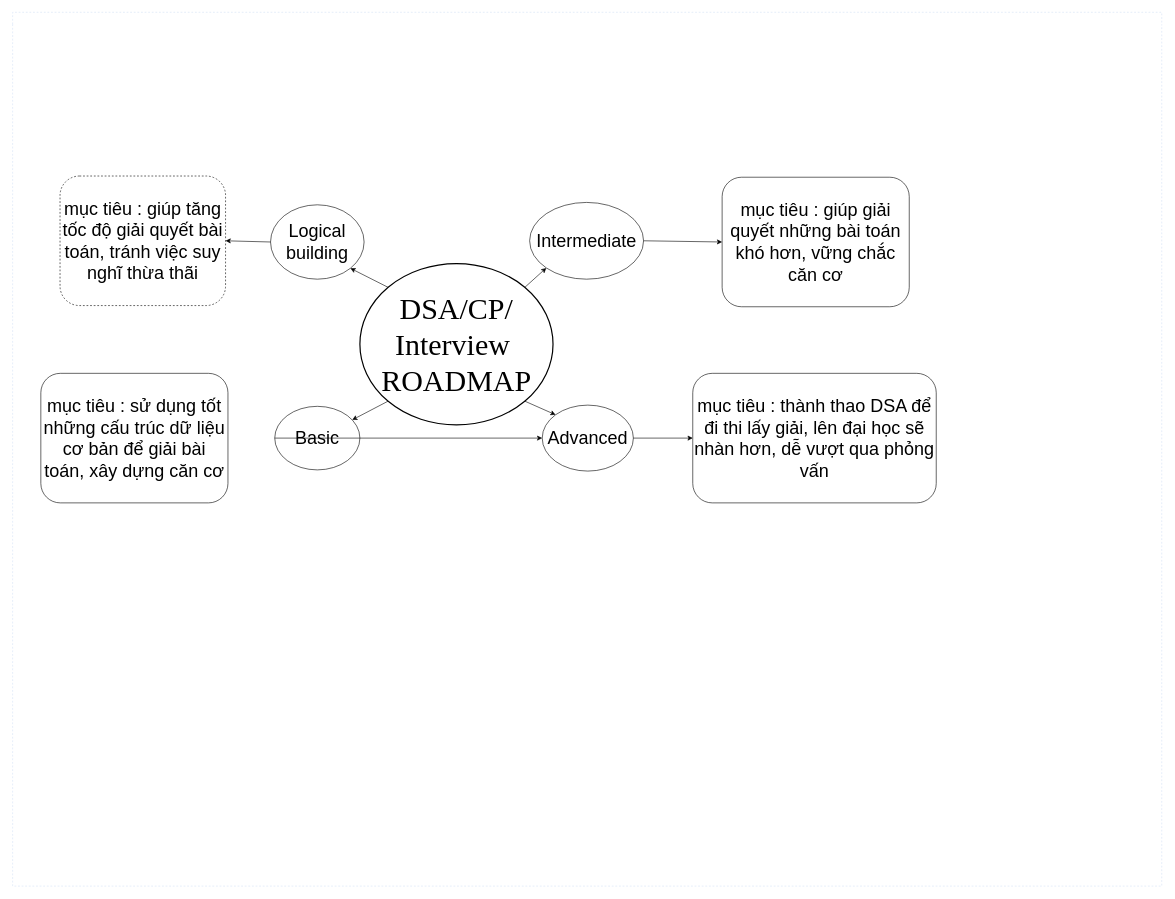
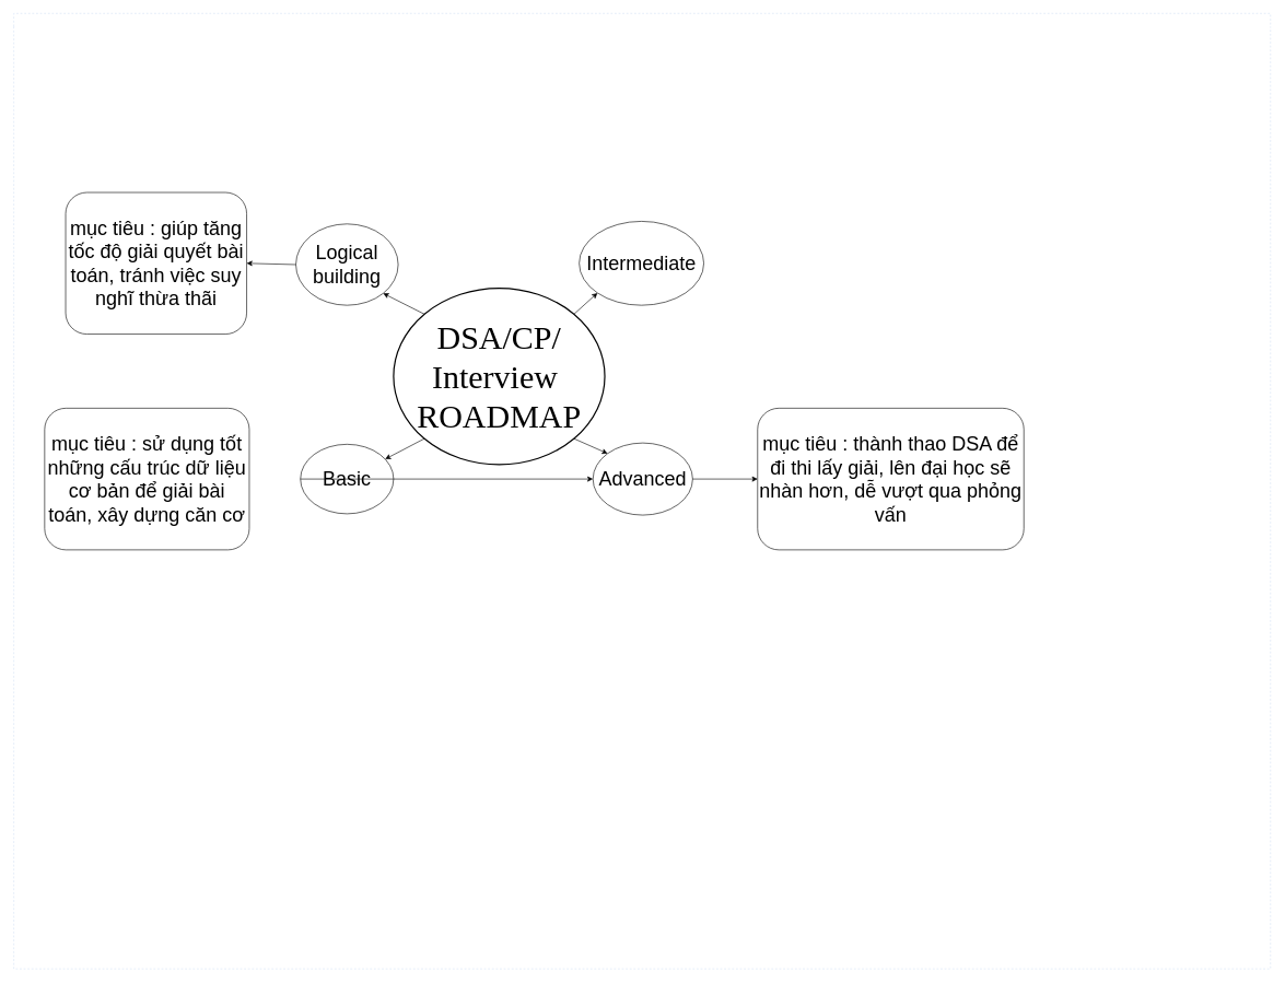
  <mxCell id="0" />
  <mxCell id="1" parent="0" />
  <mxCell id="2" value="" style="swimlane;html=1;startSize=20;horizontal=1;containerType=tree;labelBackgroundColor=none;strokeColor=#D4E1F5;strokeWidth=1;fillColor=none;fontFamily=Comic Sans MS;fontSize=30;swimlaneLine=0;dashed=1;collapsible=0;align=center;verticalAlign=middle;labelPosition=center;verticalLabelPosition=middle;" parent="1" vertex="1"><mxGeometry x="20" y="20" width="1916" height="1457" as="geometry" /></mxCell>
  <mxCell id="3" value="&lt;font style=&quot;font-size: 50px;&quot; face=&quot;Comic Sans MS&quot;&gt;DSA/CP/&lt;/font&gt;&lt;div&gt;&lt;font style=&quot;font-size: 50px;&quot; face=&quot;Comic Sans MS&quot;&gt;Interview&amp;nbsp;&lt;/font&gt;&lt;div&gt;&lt;font style=&quot;font-size: 50px;&quot; face=&quot;Comic Sans MS&quot;&gt;ROADMAP&lt;/font&gt;&lt;/div&gt;&lt;/div&gt;" style="ellipse;whiteSpace=wrap;html=1;align=center;container=1;recursiveResize=0;treeFolding=1;strokeWidth=2;" parent="2" vertex="1"><mxGeometry x="579" y="419" width="322" height="269" as="geometry" /></mxCell>
  <mxCell id="4" value="" style="endArrow=classic;html=1;rounded=0;exitX=1;exitY=0;exitDx=0;exitDy=0;entryX=0;entryY=1;entryDx=0;entryDy=0;" edge="1" parent="2" source="3" target="8"><mxGeometry width="50" height="50" relative="1" as="geometry"><mxPoint x="823" y="553" as="sourcePoint" /><mxPoint x="819" y="510" as="targetPoint" /></mxGeometry></mxCell>
  <mxCell id="5" value="" style="endArrow=classic;html=1;rounded=0;exitX=0;exitY=1;exitDx=0;exitDy=0;" edge="1" parent="2" source="3" target="7"><mxGeometry width="50" height="50" relative="1" as="geometry"><mxPoint x="582" y="623" as="sourcePoint" /><mxPoint x="651" y="608" as="targetPoint" /></mxGeometry></mxCell>
  <mxCell id="6" value="Logical building" style="ellipse;whiteSpace=wrap;html=1;fontSize=30;" vertex="1" parent="2"><mxGeometry x="430" y="321" width="156" height="124" as="geometry" /></mxCell>
  <mxCell id="7" value="Basic" style="ellipse;whiteSpace=wrap;html=1;fontSize=30;" vertex="1" parent="2"><mxGeometry x="437" y="657" width="142" height="106" as="geometry" /></mxCell>
  <mxCell id="8" value="Intermediate" style="ellipse;whiteSpace=wrap;html=1;fontSize=30;" vertex="1" parent="2"><mxGeometry x="862" y="317" width="190" height="128" as="geometry" /></mxCell>
  <mxCell id="9" value="" style="endArrow=classic;html=1;rounded=0;entryX=1;entryY=1;entryDx=0;entryDy=0;exitX=0;exitY=0;exitDx=0;exitDy=0;" edge="1" parent="2" source="3" target="6"><mxGeometry width="50" height="50" relative="1" as="geometry"><mxPoint x="702" y="535" as="sourcePoint" /><mxPoint x="641" y="504" as="targetPoint" /></mxGeometry></mxCell>
  <mxCell id="10" value="Advanced" style="ellipse;whiteSpace=wrap;html=1;fontSize=30;" vertex="1" parent="2"><mxGeometry x="883" y="655" width="152" height="110" as="geometry" /></mxCell>
  <mxCell id="11" value="" style="endArrow=classic;html=1;rounded=0;exitX=1;exitY=1;exitDx=0;exitDy=0;entryX=0;entryY=0;entryDx=0;entryDy=0;" edge="1" parent="2" source="3" target="10"><mxGeometry width="50" height="50" relative="1" as="geometry"><mxPoint x="722" y="555" as="sourcePoint" /><mxPoint x="825" y="609" as="targetPoint" /></mxGeometry></mxCell>
- <mxCell id="12" value="mục tiêu : giúp tăng tốc độ giải quyết bài toán, tránh việc suy nghĩ thừa thãi" style="rounded=1;whiteSpace=wrap;html=1;fontSize=30;dashed=1;" vertex="1" parent="2"><mxGeometry x="79" y="273" width="276" height="216" as="geometry" /></mxCell>
+ <mxCell id="12" value="mục tiêu : giúp tăng tốc độ giải quyết bài toán, tránh việc suy nghĩ thừa thãi" style="rounded=1;whiteSpace=wrap;html=1;fontSize=30;" vertex="1" parent="2"><mxGeometry x="79" y="273" width="276" height="216" as="geometry" /></mxCell>
  <mxCell id="13" value="" style="endArrow=classic;html=1;rounded=0;entryX=1;entryY=0.5;entryDx=0;entryDy=0;exitX=0;exitY=0.5;exitDx=0;exitDy=0;" edge="1" parent="2" source="6" target="12"><mxGeometry width="50" height="50" relative="1" as="geometry"><mxPoint x="630" y="589" as="sourcePoint" /><mxPoint x="680" y="539" as="targetPoint" /></mxGeometry></mxCell>
  <mxCell id="14" value="mục tiêu : sử dụng tốt những cấu trúc dữ liệu cơ bản để giải bài toán, xây dựng căn cơ" style="rounded=1;whiteSpace=wrap;html=1;fontSize=30;" vertex="1" parent="2"><mxGeometry x="47" y="602" width="312" height="216" as="geometry" /></mxCell>
  <mxCell id="15" value="" style="endArrow=classic;html=1;rounded=0;exitX=0;exitY=0.5;exitDx=0;exitDy=0;" edge="1" parent="2" source="7" target="10"><mxGeometry width="50" height="50" relative="1" as="geometry"><mxPoint x="440" y="393" as="sourcePoint" /><mxPoint x="365" y="391" as="targetPoint" /></mxGeometry></mxCell>
- <mxCell id="16" value="mục tiêu : giúp giải quyết những bài toán khó hơn, vững chắc căn cơ" style="rounded=1;whiteSpace=wrap;html=1;fontSize=30;" vertex="1" parent="2"><mxGeometry x="1183" y="275" width="312" height="216" as="geometry" /></mxCell>
  <mxCell id="17" value="mục tiêu : thành thao DSA để đi thi lấy giải, lên đại học sẽ nhàn hơn, dễ vượt qua phỏng vấn" style="rounded=1;whiteSpace=wrap;html=1;fontSize=30;" vertex="1" parent="2"><mxGeometry x="1134" y="602" width="406" height="216" as="geometry" /></mxCell>
  <mxCell id="18" value="" style="endArrow=classic;html=1;rounded=0;entryX=0;entryY=0.5;entryDx=0;entryDy=0;exitX=1;exitY=0.5;exitDx=0;exitDy=0;" edge="1" parent="2" source="10" target="17"><mxGeometry width="50" height="50" relative="1" as="geometry"><mxPoint x="447" y="720" as="sourcePoint" /><mxPoint x="369" y="720" as="targetPoint" /></mxGeometry></mxCell>
- <mxCell id="19" value="" style="endArrow=classic;html=1;rounded=0;entryX=0;entryY=0.5;entryDx=0;entryDy=0;exitX=1;exitY=0.5;exitDx=0;exitDy=0;" edge="1" parent="2" source="8" target="16"><mxGeometry width="50" height="50" relative="1" as="geometry"><mxPoint x="457" y="730" as="sourcePoint" /><mxPoint x="379" y="730" as="targetPoint" /></mxGeometry></mxCell>
